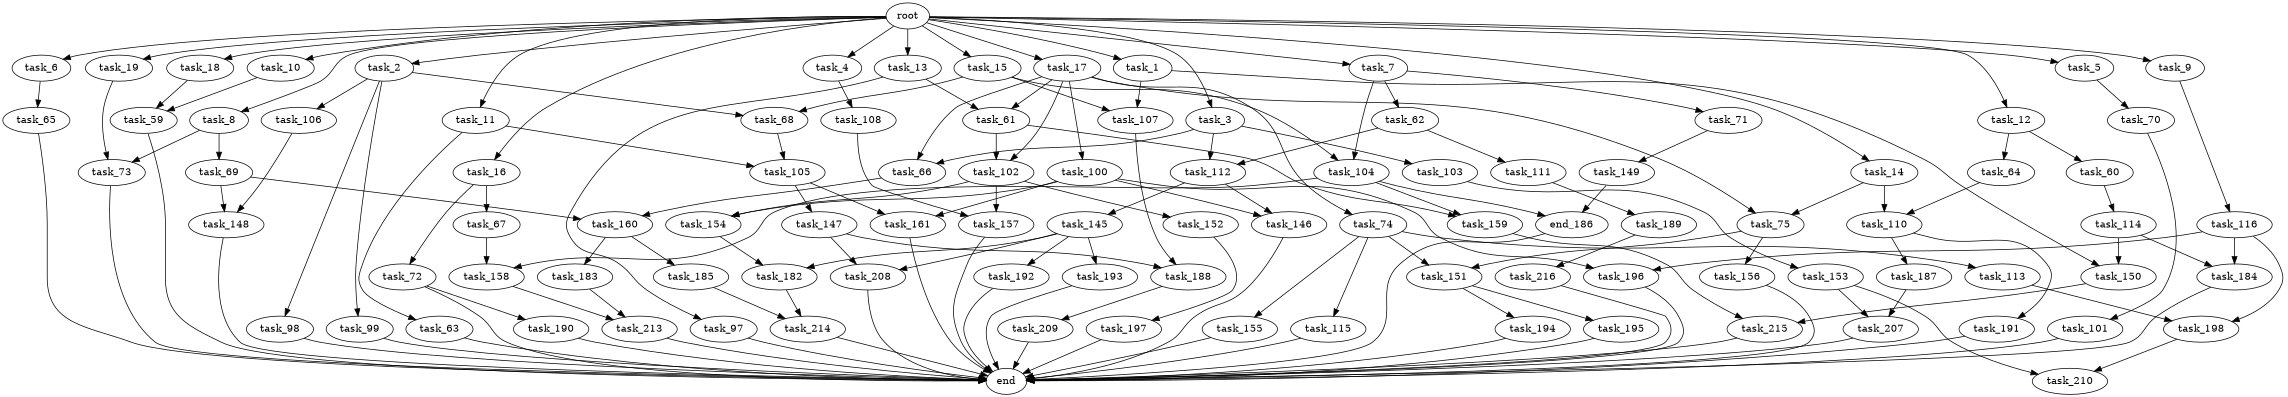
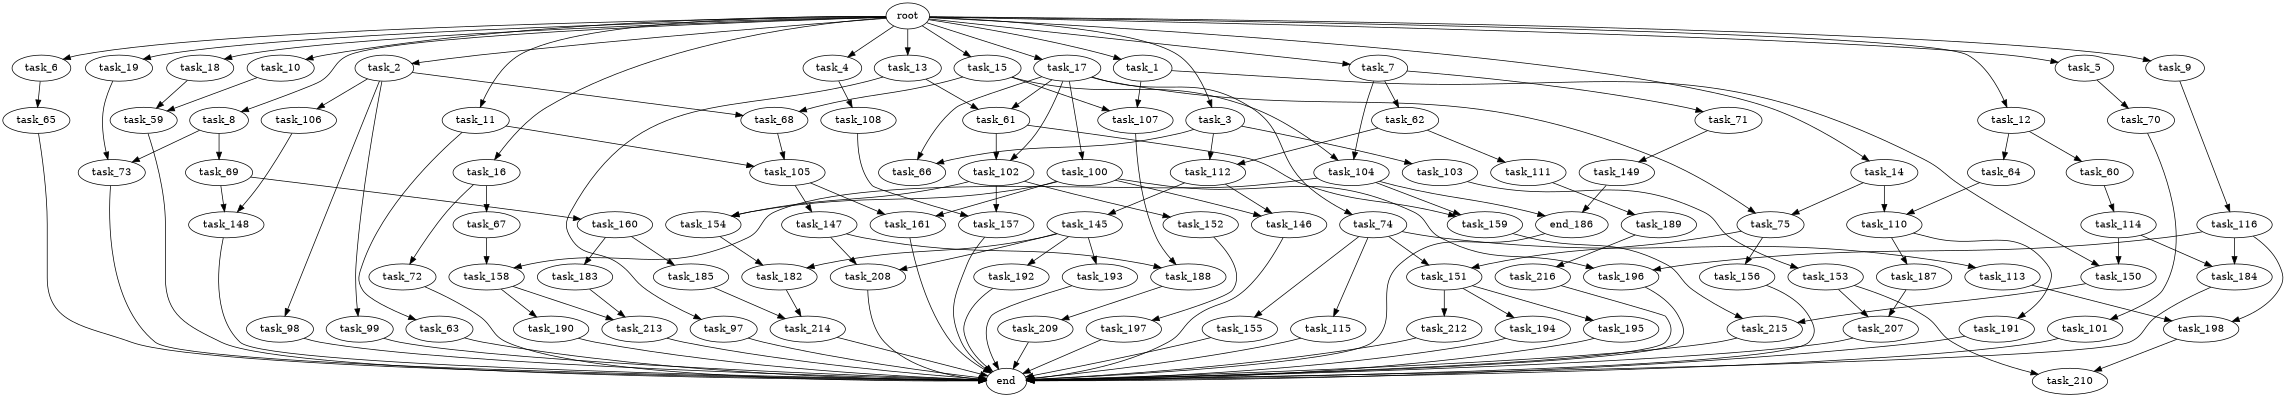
  digraph {
    root
    task_1
    task_2
    task_3
    task_4
    task_5
    task_6
    task_7
    task_8
    task_9
    task_10
    task_11
    task_12
    task_13
    task_14
    task_15
    task_16
    task_17
    task_18
    task_19
    task_107
    task_150
    task_68
    task_98
    task_99
    task_106
    task_66
    task_103
    task_112
    task_108
    task_70
    task_65
    task_62
    task_71
    task_104
    task_69
    task_73
    task_116
    task_59
    task_63
    task_105
    task_60
    task_64
    task_61
    task_97
    task_75
    task_110
    task_67
    task_72
    task_74
    task_100
    task_102
    task_188
    end
    task_148
    task_160
    task_153
    task_146
    task_145
    task_157
    task_101
    task_111
    task_149
    task_159
    task_158
    n66 [label=end_186]
    task_196
    task_198
    task_184
    task_161
    task_147
    task_114
    task_151
    task_156
    task_187
    task_191
    task_113
    task_115
    task_155
    task_154
    task_152
    task_215
    task_189
    task_183
    task_185
    task_190
    task_213
    task_194
    task_195
+   task_212
    task_182
    task_197
    task_207
    task_210
    task_208
    task_209
    task_216
    task_192
    task_193
    task_214
    root -> task_1
    root -> task_2
    root -> task_3
    root -> task_4
    root -> task_5
    root -> task_6
    root -> task_7
    root -> task_8
    root -> task_9
    root -> task_10
    root -> task_11
    root -> task_12
    root -> task_13
    root -> task_14
    root -> task_15
    root -> task_16
    root -> task_17
    root -> task_18
    root -> task_19
    task_1 -> task_107
    task_1 -> task_150
    task_2 -> task_68
    task_2 -> task_98
    task_2 -> task_99
    task_2 -> task_106
    task_3 -> task_66
    task_3 -> task_103
    task_3 -> task_112
    task_4 -> task_108
    task_5 -> task_70
    task_6 -> task_65
    task_7 -> task_62
    task_7 -> task_71
    task_7 -> task_104
    task_8 -> task_69
    task_8 -> task_73
    task_9 -> task_116
    task_10 -> task_59
    task_11 -> task_63
    task_11 -> task_105
    task_12 -> task_60
    task_12 -> task_64
    task_13 -> task_61
    task_13 -> task_97
    task_14 -> task_75
    task_14 -> task_110
    task_15 -> task_107
    task_15 -> task_68
    task_15 -> task_104
    task_16 -> task_67
    task_16 -> task_72
    task_17 -> task_66
    task_17 -> task_61
    task_17 -> task_75
    task_17 -> task_74
    task_17 -> task_100
    task_17 -> task_102
    task_18 -> task_59
    task_19 -> task_73
    task_107 -> task_188
    task_150 -> task_215
    task_68 -> task_105
    task_98 -> end
    task_99 -> end
    task_106 -> task_148
-   task_66 -> task_160
    task_103 -> task_153
    task_112 -> task_146
    task_112 -> task_145
    task_108 -> task_157
    task_70 -> task_101
    task_65 -> end
    task_62 -> task_112
    task_62 -> task_111
    task_71 -> task_149
    task_104 -> task_159
    task_104 -> task_158
    task_104 -> n66
    task_69 -> task_148
    task_69 -> task_160
    task_73 -> end
    task_116 -> task_196
    task_116 -> task_198
    task_116 -> task_184
    task_59 -> end
    task_63 -> end
    task_105 -> task_161
    task_105 -> task_147
    task_60 -> task_114
    task_64 -> task_110
    task_61 -> task_102
    task_61 -> task_159
    task_97 -> end
    task_75 -> task_151
    task_75 -> task_156
    task_110 -> task_187
    task_110 -> task_191
    task_67 -> task_158
    task_72 -> end
    task_74 -> task_151
    task_74 -> task_113
    task_74 -> task_115
    task_74 -> task_155
    task_100 -> task_146
    task_100 -> task_196
    task_100 -> task_161
    task_100 -> task_154
    task_102 -> task_157
    task_102 -> task_154
    task_102 -> task_152
    task_188 -> task_209
    task_148 -> end
    task_160 -> task_183
    task_160 -> task_185
    task_153 -> task_207
    task_153 -> task_210
    task_146 -> end
    task_145 -> task_182
    task_145 -> task_208
    task_145 -> task_192
    task_145 -> task_193
    task_157 -> end
    task_101 -> end
    task_111 -> task_189
    task_149 -> n66
    task_159 -> task_215
-   task_72 -> task_190
+   task_158 -> task_190
    task_158 -> task_213
    n66 -> end
    task_196 -> end
    task_198 -> task_210
    task_184 -> end
    task_161 -> end
    task_147 -> task_188
    task_147 -> task_208
    task_114 -> task_150
    task_114 -> task_184
    task_151 -> task_194
    task_151 -> task_195
+   task_151 -> task_212
    task_156 -> end
    task_187 -> task_207
    task_191 -> end
    task_113 -> task_198
    task_115 -> end
    task_155 -> end
    task_154 -> task_182
    task_152 -> task_197
    task_215 -> end
    task_189 -> task_216
    task_183 -> task_213
    task_185 -> task_214
    task_190 -> end
    task_213 -> end
    task_194 -> end
    task_195 -> end
+   task_212 -> end
    task_182 -> task_214
    task_197 -> end
    task_207 -> end
    task_208 -> end
    task_209 -> end
    task_216 -> end
    task_192 -> end
    task_193 -> end
    task_214 -> end
  }
